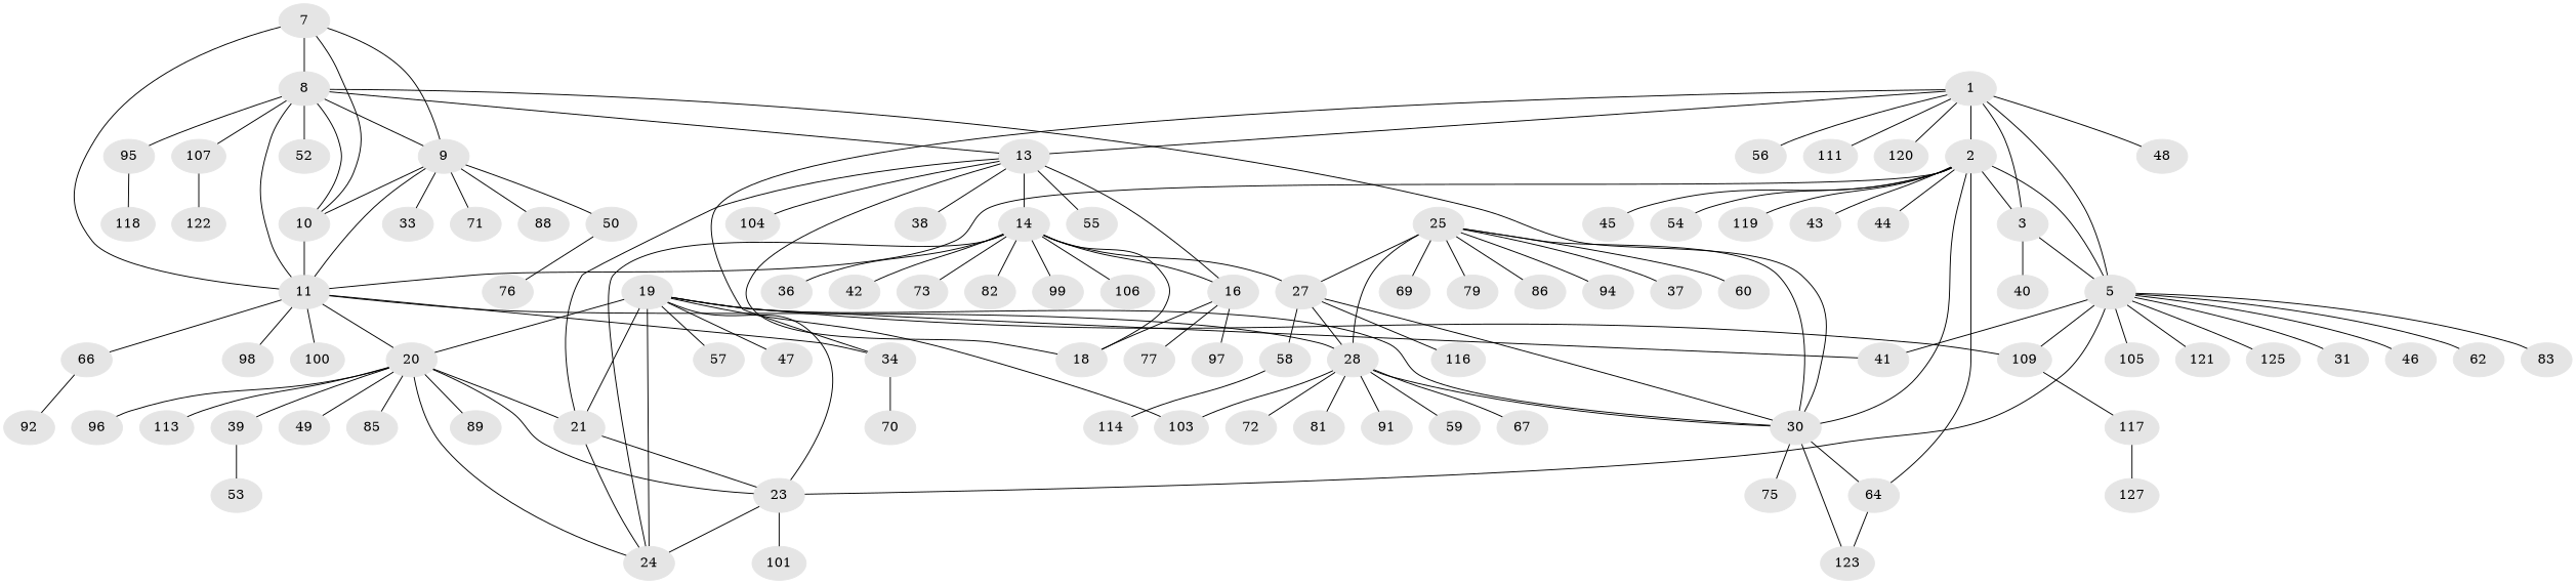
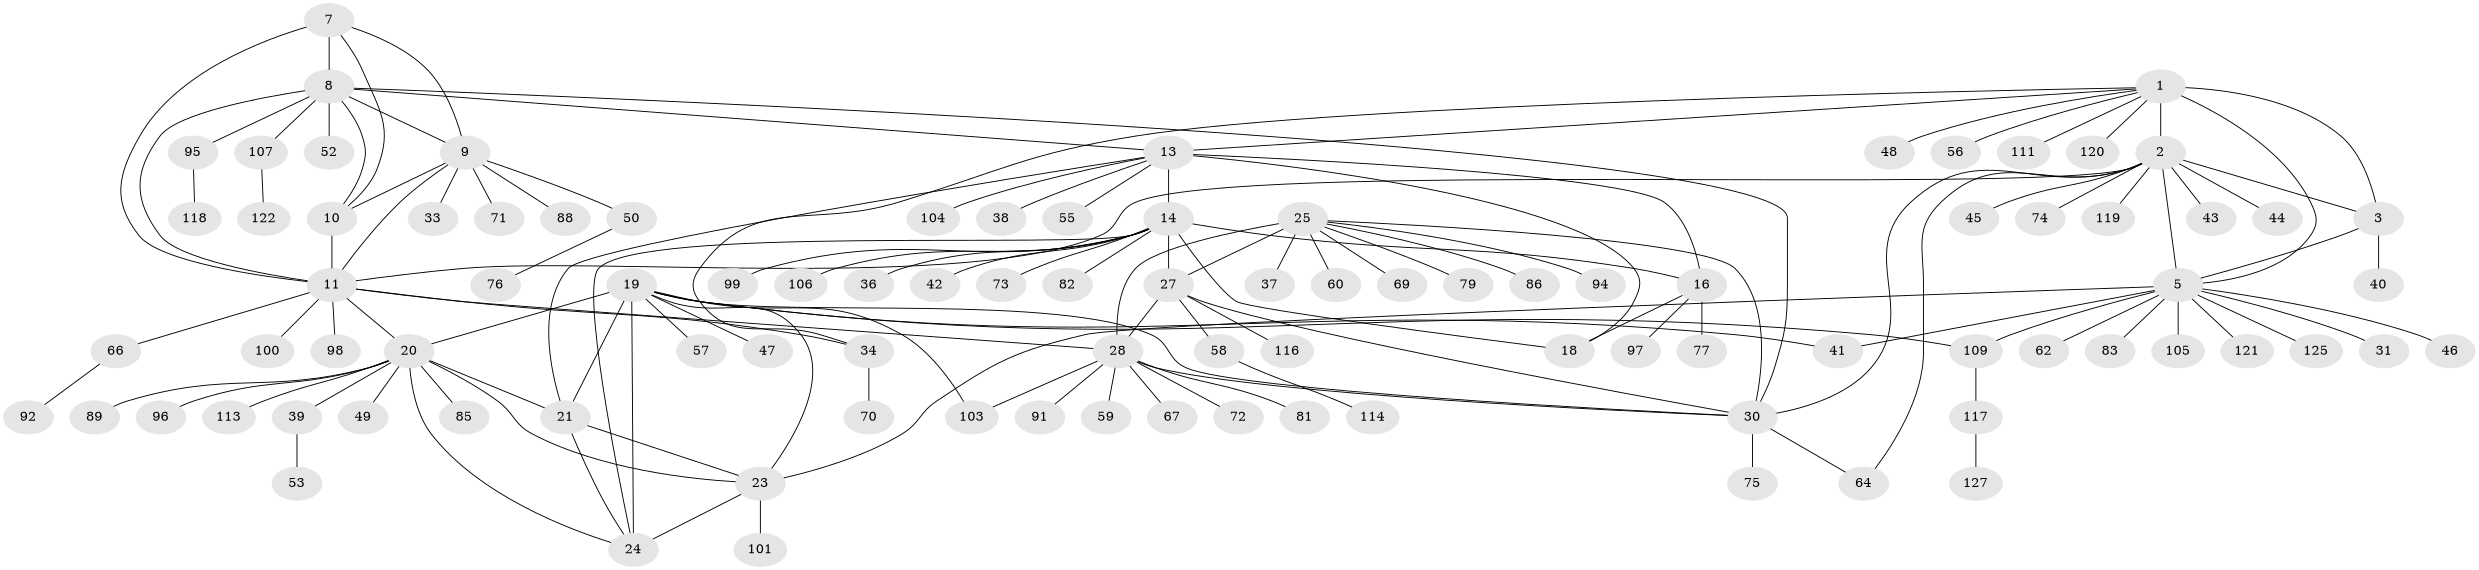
  graph {
    node [color=gray90 style=filled]
    1 [super="+6"]
    2 [super="+4"]
    3 [super="+61"]
    5 [super="+112"]
    13 [super="+15"]
    34
    48
    56
    111
    120
    11 [super="+12"]
    30 [super="+35"]
    43
    44
    45
    64
-   74 [label=54]
+   74
    119
    40
    23 [super="+115"]
    31 [super="+81"]
    41
    46
    62
    83
    105
    109 [super="+124"]
    121
    125
    14 [super="+17"]
    16 [super="+51"]
    18 [super="+63"]
    21 [super="+90"]
    38
    55
    104
    70
    20 [super="+102"]
    28 [super="+29"]
    66 [super="+87"]
    98
    100
    75
-   123
    24 [super="+54"]
    101
    117
    7 [super="+32"]
    8 [super="+65"]
    9 [super="+126"]
    10
    52
    95
    107
    33
    50
    71
    88
    118
    122
    76 [super="+78"]
    39 [super="+110"]
    49
    85
    89
    96
    113
    103
    59
    67
    72
    n72 [label=81]
    91
    92
    27 [super="+84"]
    36 [super="+93"]
    42
    73
    82
    99
    106
    77
    97
    58
    116
    19 [super="+22"]
    47
    57 [super="+68"]
    53
    25 [super="+26"]
    37
    60
    69
    79
    86
    94 [super="+108"]
    114
    127
    1 -- 2 [weight=4]
    1 -- 3 [weight=2]
    1 -- 5 [weight=2]
    1 -- 13
    1 -- 34
    1 -- 48
    1 -- 56
    1 -- 111
    1 -- 120
    2 -- 3 [weight=2]
    2 -- 5 [weight=2]
    2 -- 11
    2 -- 30
    2 -- 43
    2 -- 44
    2 -- 45
    2 -- 64
    2 -- 74
    2 -- 119
    3 -- 5
    3 -- 40
    5 -- 23
    5 -- 31
    5 -- 41
    5 -- 46
    5 -- 62
    5 -- 83
    5 -- 105
    5 -- 109
    5 -- 121
    5 -- 125
    13 -- 14 [weight=4]
    13 -- 16 [weight=2]
    13 -- 18 [weight=2]
    13 -- 21
    13 -- 38
    13 -- 55
    13 -- 104
    34 -- 70
    11 -- 34
    11 -- 20
    11 -- 28
    11 -- 66
    11 -- 98
    11 -- 100
    30 -- 64
    30 -- 75
-   30 -- 123
-   64 -- 123
    23 -- 24
    23 -- 101
    109 -- 117
    14 -- 16 [weight=2]
    14 -- 18 [weight=2]
    14 -- 24
    14 -- 27
    14 -- 36
    14 -- 42
    14 -- 73
    14 -- 82
    14 -- 99
    14 -- 106
    16 -- 18
    16 -- 77
    16 -- 97
    21 -- 23
    21 -- 24
    20 -- 23
    20 -- 21
    20 -- 24
    20 -- 39
    20 -- 49
    20 -- 85
    20 -- 89
    20 -- 96
    20 -- 113
    28 -- 30 [weight=2]
    28 -- 103
    28 -- 59
    28 -- 67
    28 -- 72
    28 -- n72
    28 -- 91
    66 -- 92
    117 -- 127
    7 -- 11 [weight=2]
    7 -- 8
    7 -- 9
    7 -- 10
    8 -- 13
    8 -- 11 [weight=2]
    8 -- 30
    8 -- 9
    8 -- 10
    8 -- 52
    8 -- 95
    8 -- 107
    9 -- 11 [weight=2]
    9 -- 10
    9 -- 33
    9 -- 50
    9 -- 71
    9 -- 88
    10 -- 11 [weight=2]
    95 -- 118
    107 -- 122
    50 -- 76
    39 -- 53
    27 -- 30
    27 -- 28 [weight=2]
    27 -- 58
    27 -- 116
    58 -- 114
    19 -- 30
    19 -- 23 [weight=2]
    19 -- 41
    19 -- 109
    19 -- 21 [weight=2]
    19 -- 20 [weight=2]
    19 -- 24 [weight=2]
    19 -- 103
    19 -- 47
    19 -- 57
    25 -- 30 [weight=2]
    25 -- 28 [weight=4]
    25 -- 27 [weight=2]
    25 -- 37
    25 -- 60
    25 -- 69
    25 -- 79
    25 -- 86
    25 -- 94
  }
